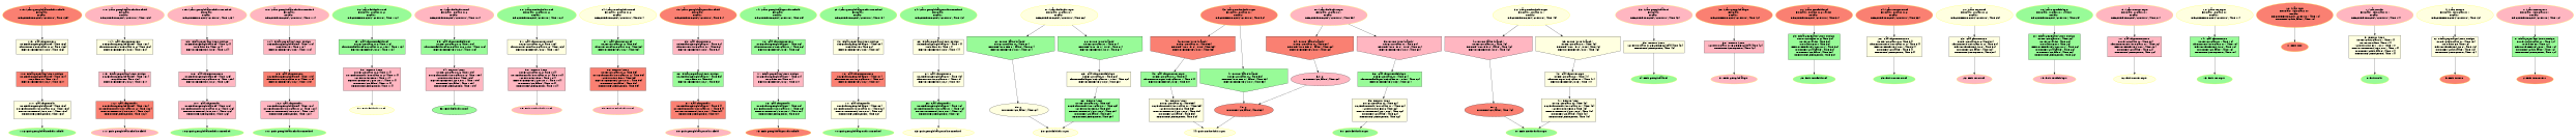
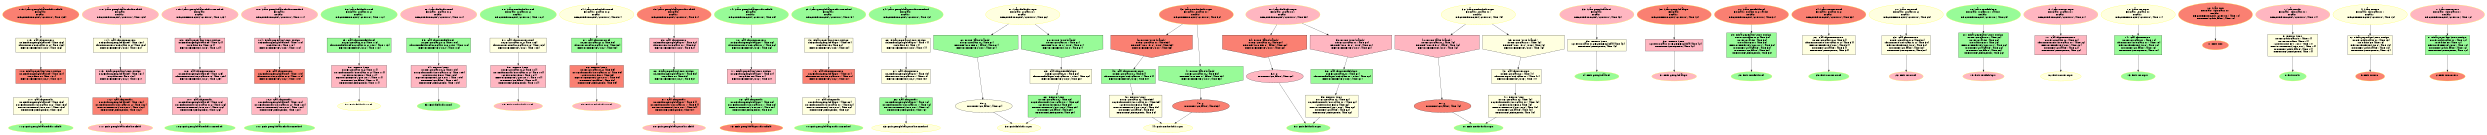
  digraph {
    node [fillcolor=palegreen style=filled]
    n1 [fillcolor=lightyellow label="119:  Call _fun_X_zero \n   n$3=_fun_get_global_ref() [line 136]\n  _fun_X_zero(n$3:class X &) [line 136]\n  REMOVE_TEMPS(n$3); [line 136]\n " shape=box]
    n2 [fillcolor=salmon label="118:  BinaryOperatorStmt: Assign \n   n$2=_fun_get_global_ref() [line 137]\n  *n$2.f:int =1 [line 137]\n  REMOVE_TEMPS(n$2); [line 137]\n " shape=box]
    n3 [fillcolor=lightyellow label="117:  Call _fun_X_div \n   n$0=_fun_get_global_ref() [line 138]\n  n$1=_fun_X_div(n$0:class X &) [line 138]\n  REMOVE_TEMPS(n$0,n$1); [line 138]\n  APPLY_ABSTRACTION; [line 138]\n " shape=box]
    n4 [color=yellow label="116: Exit get_global_ref_div1_field \n  "]
    n5 [color=yellow fillcolor=salmon label="115: Start get_global_ref_div1_field\nFormals: \nLocals:  \n   DECLARE_LOCALS(&return); [line 135]\n "]
    n6 [fillcolor=lightyellow label="114:  Call _fun_X_nonzero \n   n$3=_fun_get_global_ref() [line 130]\n  _fun_X_nonzero(n$3:class X &) [line 130]\n  REMOVE_TEMPS(n$3); [line 130]\n " shape=box]
    n7 [fillcolor=lightpink label="113:  BinaryOperatorStmt: Assign \n   n$2=_fun_get_global_ref() [line 131]\n  *n$2.f:int =0 [line 131]\n  REMOVE_TEMPS(n$2); [line 131]\n " shape=box]
    n8 [fillcolor=salmon label="112:  Call _fun_X_div \n   n$0=_fun_get_global_ref() [line 132]\n  n$1=_fun_X_div(n$0:class X &) [line 132]\n  REMOVE_TEMPS(n$0,n$1); [line 132]\n  APPLY_ABSTRACTION; [line 132]\n " shape=box]
    n9 [color=yellow fillcolor=lightpink label="111: Exit get_global_ref_div0_field \n  "]
    n10 [color=yellow fillcolor=lightpink label="110: Start get_global_ref_div0_field\nFormals: \nLocals:  \n   DECLARE_LOCALS(&return); [line 129]\n "]
    n11 [fillcolor=lightpink label="109:  BinaryOperatorStmt: Assign \n   n$3=_fun_get_global_ref() [line 124]\n  *n$3.f:int =0 [line 124]\n  REMOVE_TEMPS(n$3); [line 124]\n " shape=box]
    n12 [fillcolor=lightpink label="108:  Call _fun_X_nonzero \n   n$2=_fun_get_global_ref() [line 125]\n  _fun_X_nonzero(n$2:class X &) [line 125]\n  REMOVE_TEMPS(n$2); [line 125]\n " shape=box]
    n13 [fillcolor=lightpink label="107:  Call _fun_X_div \n   n$0=_fun_get_global_ref() [line 126]\n  n$1=_fun_X_div(n$0:class X &) [line 126]\n  REMOVE_TEMPS(n$0,n$1); [line 126]\n  APPLY_ABSTRACTION; [line 126]\n " shape=box]
    n14 [color=yellow label="106: Exit get_global_ref_div1_method \n  "]
    n15 [color=yellow fillcolor=lightpink label="105: Start get_global_ref_div1_method\nFormals: \nLocals:  \n   DECLARE_LOCALS(&return); [line 123]\n "]
    n16 [fillcolor=lightpink label="104:  BinaryOperatorStmt: Assign \n   n$3=_fun_get_global_ref() [line 118]\n  *n$3.f:int =1 [line 118]\n  REMOVE_TEMPS(n$3); [line 118]\n " shape=box]
    n17 [fillcolor=salmon label="103:  Call _fun_X_zero \n   n$2=_fun_get_global_ref() [line 119]\n  _fun_X_zero(n$2:class X &) [line 119]\n  REMOVE_TEMPS(n$2); [line 119]\n " shape=box]
    n18 [fillcolor=lightpink label="102:  Call _fun_X_div \n   n$0=_fun_get_global_ref() [line 120]\n  n$1=_fun_X_div(n$0:class X &) [line 120]\n  REMOVE_TEMPS(n$0,n$1); [line 120]\n  APPLY_ABSTRACTION; [line 120]\n " shape=box]
    n19 [color=yellow label="101: Exit get_global_ref_div0_method \n  "]
    n20 [color=yellow fillcolor=lightpink label="100: Start get_global_ref_div0_method\nFormals: \nLocals:  \n   DECLARE_LOCALS(&return); [line 117]\n "]
    n21 [label="99:  Call _fun_set_field_ref \n   n$2=*&x:class X & [line 113]\n  _fun_set_field_ref(n$2:class X &,1:int ) [line 113]\n  REMOVE_TEMPS(n$2); [line 113]\n " shape=box]
    n22 [fillcolor=lightpink label="98:  Return Stmt \n   n$0=*&x:class X & [line 114]\n  n$1=_fun_X_div(n$0:class X &) [line 114]\n  *&return:int =n$1 [line 114]\n  REMOVE_TEMPS(n$0,n$1); [line 114]\n  NULLIFY(&x,false); [line 114]\n  APPLY_ABSTRACTION; [line 114]\n " shape=box]
    n23 [color=yellow fillcolor=lightyellow label="97: Exit field_div1_ref \n  "]
    n24 [color=yellow label="96: Start field_div1_ref\nFormals:  x:class X &\nLocals:  \n   DECLARE_LOCALS(&return); [line 112]\n "]
    n25 [label="95:  Call _fun_set_field_ref \n   n$2=*&x:class X & [line 108]\n  _fun_set_field_ref(n$2:class X &,0:int ) [line 108]\n  REMOVE_TEMPS(n$2); [line 108]\n " shape=box]
    n26 [fillcolor=lightpink label="94:  Return Stmt \n   n$0=*&x:class X & [line 109]\n  n$1=_fun_X_div(n$0:class X &) [line 109]\n  *&return:int =n$1 [line 109]\n  REMOVE_TEMPS(n$0,n$1); [line 109]\n  NULLIFY(&x,false); [line 109]\n  APPLY_ABSTRACTION; [line 109]\n " shape=box]
-   n27 [color=black label="93: Exit field_div0_ref \n  "]
+   n27 [color=yellow label="93: Exit field_div0_ref \n  "]
    n28 [color=yellow fillcolor=lightpink label="92: Start field_div0_ref\nFormals:  x:class X &\nLocals:  \n   DECLARE_LOCALS(&return); [line 107]\n "]
    n29 [fillcolor=lightyellow label="91:  Call _fun_nonzero_ref \n   n$2=*&x:class X & [line 103]\n  _fun_nonzero_ref(n$2:class X &) [line 103]\n  REMOVE_TEMPS(n$2); [line 103]\n " shape=box]
    n30 [fillcolor=lightpink label="90:  Return Stmt \n   n$0=*&x:class X & [line 104]\n  n$1=_fun_X_div(n$0:class X &) [line 104]\n  *&return:int =n$1 [line 104]\n  REMOVE_TEMPS(n$0,n$1); [line 104]\n  NULLIFY(&x,false); [line 104]\n  APPLY_ABSTRACTION; [line 104]\n " shape=box]
    n31 [color=yellow fillcolor=lightpink label="89: Exit method_div1_ref \n  "]
    n32 [color=yellow label="88: Start method_div1_ref\nFormals:  x:class X &\nLocals:  \n   DECLARE_LOCALS(&return); [line 102]\n "]
    n33 [label="87:  Call _fun_zero_ref \n   n$2=*&x:class X & [line 98]\n  _fun_zero_ref(n$2:class X &) [line 98]\n  REMOVE_TEMPS(n$2); [line 98]\n " shape=box]
    n34 [fillcolor=salmon label="86:  Return Stmt \n   n$0=*&x:class X & [line 99]\n  n$1=_fun_X_div(n$0:class X &) [line 99]\n  *&return:int =n$1 [line 99]\n  REMOVE_TEMPS(n$0,n$1); [line 99]\n  NULLIFY(&x,false); [line 99]\n  APPLY_ABSTRACTION; [line 99]\n " shape=box]
    n35 [color=yellow fillcolor=lightpink label="85: Exit method_div0_ref \n  "]
    n36 [color=yellow fillcolor=lightyellow label="84: Start method_div0_ref\nFormals:  x:class X &\nLocals:  \n   DECLARE_LOCALS(&return); [line 97]\n "]
    n37 [fillcolor=lightpink label="83:  Call _fun_X_zero \n   n$3=_fun_get_global_ptr() [line 92]\n  _fun_X_zero(n$3:class X *) [line 92]\n  REMOVE_TEMPS(n$3); [line 92]\n " shape=box]
    n38 [label="82:  BinaryOperatorStmt: Assign \n   n$2=_fun_get_global_ptr() [line 93]\n  *n$2.f:int =1 [line 93]\n  REMOVE_TEMPS(n$2); [line 93]\n " shape=box]
    n39 [fillcolor=salmon label="81:  Call _fun_X_div \n   n$0=_fun_get_global_ptr() [line 94]\n  n$1=_fun_X_div(n$0:class X *) [line 94]\n  REMOVE_TEMPS(n$0,n$1); [line 94]\n  APPLY_ABSTRACTION; [line 94]\n " shape=box]
    n40 [color=yellow fillcolor=lightpink label="80: Exit get_global_ptr_div1_field \n  "]
    n41 [color=yellow fillcolor=salmon label="79: Start get_global_ptr_div1_field\nFormals: \nLocals:  \n   DECLARE_LOCALS(&return); [line 91]\n "]
    n42 [label="78:  Call _fun_X_nonzero \n   n$3=_fun_get_global_ptr() [line 86]\n  _fun_X_nonzero(n$3:class X *) [line 86]\n  REMOVE_TEMPS(n$3); [line 86]\n " shape=box]
    n43 [fillcolor=lightpink label="77:  BinaryOperatorStmt: Assign \n   n$2=_fun_get_global_ptr() [line 87]\n  *n$2.f:int =0 [line 87]\n  REMOVE_TEMPS(n$2); [line 87]\n " shape=box]
    n44 [label="76:  Call _fun_X_div \n   n$0=_fun_get_global_ptr() [line 88]\n  n$1=_fun_X_div(n$0:class X *) [line 88]\n  REMOVE_TEMPS(n$0,n$1); [line 88]\n  APPLY_ABSTRACTION; [line 88]\n " shape=box]
    n45 [color=yellow fillcolor=salmon label="75: Exit get_global_ptr_div0_field \n  "]
    n46 [color=yellow label="74: Start get_global_ptr_div0_field\nFormals: \nLocals:  \n   DECLARE_LOCALS(&return); [line 85]\n "]
    n47 [fillcolor=lightyellow label="73:  BinaryOperatorStmt: Assign \n   n$3=_fun_get_global_ptr() [line 80]\n  *n$3.f:int =0 [line 80]\n  REMOVE_TEMPS(n$3); [line 80]\n " shape=box]
    n48 [fillcolor=salmon label="72:  Call _fun_X_nonzero \n   n$2=_fun_get_global_ptr() [line 81]\n  _fun_X_nonzero(n$2:class X *) [line 81]\n  REMOVE_TEMPS(n$2); [line 81]\n " shape=box]
    n49 [fillcolor=lightyellow label="71:  Call _fun_X_div \n   n$0=_fun_get_global_ptr() [line 82]\n  n$1=_fun_X_div(n$0:class X *) [line 82]\n  REMOVE_TEMPS(n$0,n$1); [line 82]\n  APPLY_ABSTRACTION; [line 82]\n " shape=box]
    n50 [color=yellow label="70: Exit get_global_ptr_div1_method \n  "]
    n51 [color=yellow label="69: Start get_global_ptr_div1_method\nFormals: \nLocals:  \n   DECLARE_LOCALS(&return); [line 79]\n "]
    n52 [fillcolor=lightyellow label="68:  BinaryOperatorStmt: Assign \n   n$3=_fun_get_global_ptr() [line 74]\n  *n$3.f:int =1 [line 74]\n  REMOVE_TEMPS(n$3); [line 74]\n " shape=box]
    n53 [fillcolor=lightyellow label="67:  Call _fun_X_zero \n   n$2=_fun_get_global_ptr() [line 75]\n  _fun_X_zero(n$2:class X *) [line 75]\n  REMOVE_TEMPS(n$2); [line 75]\n " shape=box]
    n54 [label="66:  Call _fun_X_div \n   n$0=_fun_get_global_ptr() [line 76]\n  n$1=_fun_X_div(n$0:class X *) [line 76]\n  REMOVE_TEMPS(n$0,n$1); [line 76]\n  APPLY_ABSTRACTION; [line 76]\n " shape=box]
    n55 [color=yellow fillcolor=lightyellow label="65: Exit get_global_ptr_div0_method \n  "]
    n56 [color=yellow label="64: Start get_global_ptr_div0_method\nFormals: \nLocals:  \n   DECLARE_LOCALS(&return); [line 73]\n "]
    n57 [fillcolor=lightyellow label="63:  Call _fun_set_field_ptr \n   n$3=*&x:class X * [line 68]\n  _fun_set_field_ptr(n$3:class X *,1:int ) [line 68]\n  REMOVE_TEMPS(n$3); [line 68]\n " shape=box]
    n58 [label="62:  Return Stmt \n   n$1=*&x:class X * [line 69]\n  n$2=_fun_X_div(n$1:class X *) [line 69]\n  *&return:int =n$2 [line 69]\n  REMOVE_TEMPS(n$1,n$2); [line 69]\n  NULLIFY(&x,false); [line 69]\n  APPLY_ABSTRACTION; [line 69]\n " shape=box]
    n59 [color=yellow fillcolor=lightyellow label="58: Exit field_div1_ptr \n  "]
    n60 [label="61: Prune (false branch) \n   n$0=*&x:class X * [line 67]\n  PRUNE((n$0 == 0), false); [line 67]\n  REMOVE_TEMPS(n$0); [line 67]\n " shape=invhouse]
    n61 [fillcolor=lightyellow label="59: + \n   NULLIFY(&x,false); [line 67]\n "]
    n62 [label="60: Prune (true branch) \n   n$0=*&x:class X * [line 67]\n  PRUNE((n$0 != 0), true); [line 67]\n  REMOVE_TEMPS(n$0); [line 67]\n " shape=invhouse]
    n63 [color=yellow fillcolor=lightyellow label="57: Start field_div1_ptr\nFormals:  x:class X *\nLocals:  \n   DECLARE_LOCALS(&return); [line 66]\n "]
    n64 [label="56:  Call _fun_set_field_ptr \n   n$3=*&x:class X * [line 61]\n  _fun_set_field_ptr(n$3:class X *,0:int ) [line 61]\n  REMOVE_TEMPS(n$3); [line 61]\n " shape=box]
    n65 [fillcolor=lightyellow label="55:  Return Stmt \n   n$1=*&x:class X * [line 62]\n  n$2=_fun_X_div(n$1:class X *) [line 62]\n  *&return:int =n$2 [line 62]\n  REMOVE_TEMPS(n$1,n$2); [line 62]\n  NULLIFY(&x,false); [line 62]\n  APPLY_ABSTRACTION; [line 62]\n " shape=box]
    n66 [color=yellow label="51: Exit field_div0_ptr \n  "]
    n67 [fillcolor=salmon label="54: Prune (false branch) \n   n$0=*&x:class X * [line 60]\n  PRUNE((n$0 == 0), false); [line 60]\n  REMOVE_TEMPS(n$0); [line 60]\n " shape=invhouse]
    n68 [fillcolor=lightpink label="52: + \n   NULLIFY(&x,false); [line 60]\n "]
    n69 [fillcolor=lightpink label="53: Prune (true branch) \n   n$0=*&x:class X * [line 60]\n  PRUNE((n$0 != 0), true); [line 60]\n  REMOVE_TEMPS(n$0); [line 60]\n " shape=invhouse]
    n70 [color=yellow fillcolor=lightpink label="50: Start field_div0_ptr\nFormals:  x:class X *\nLocals:  \n   DECLARE_LOCALS(&return); [line 59]\n "]
    n71 [label="49:  Call _fun_nonzero_ptr \n   n$3=*&x:class X * [line 54]\n  _fun_nonzero_ptr(n$3:class X *) [line 54]\n  REMOVE_TEMPS(n$3); [line 54]\n " shape=box]
    n72 [fillcolor=lightyellow label="48:  Return Stmt \n   n$1=*&x:class X * [line 55]\n  n$2=_fun_X_div(n$1:class X *) [line 55]\n  *&return:int =n$2 [line 55]\n  REMOVE_TEMPS(n$1,n$2); [line 55]\n  NULLIFY(&x,false); [line 55]\n  APPLY_ABSTRACTION; [line 55]\n " shape=box]
    n73 [color=yellow fillcolor=lightyellow label="44: Exit method_div1_ptr \n  "]
    n74 [label="47: Prune (false branch) \n   n$0=*&x:class X * [line 53]\n  PRUNE((n$0 == 0), false); [line 53]\n  REMOVE_TEMPS(n$0); [line 53]\n " shape=invhouse]
    n75 [fillcolor=salmon label="45: + \n   NULLIFY(&x,false); [line 53]\n "]
    n76 [fillcolor=salmon label="46: Prune (true branch) \n   n$0=*&x:class X * [line 53]\n  PRUNE((n$0 != 0), true); [line 53]\n  REMOVE_TEMPS(n$0); [line 53]\n " shape=invhouse]
    n77 [color=yellow fillcolor=salmon label="43: Start method_div1_ptr\nFormals:  x:class X *\nLocals:  \n   DECLARE_LOCALS(&return); [line 52]\n "]
    n78 [fillcolor=lightyellow label="42:  Call _fun_zero_ptr \n   n$3=*&x:class X * [line 47]\n  _fun_zero_ptr(n$3:class X *) [line 47]\n  REMOVE_TEMPS(n$3); [line 47]\n " shape=box]
    n79 [fillcolor=lightyellow label="41:  Return Stmt \n   n$1=*&x:class X * [line 48]\n  n$2=_fun_X_div(n$1:class X *) [line 48]\n  *&return:int =n$2 [line 48]\n  REMOVE_TEMPS(n$1,n$2); [line 48]\n  NULLIFY(&x,false); [line 48]\n  APPLY_ABSTRACTION; [line 48]\n " shape=box]
    n80 [color=yellow label="37: Exit method_div0_ptr \n  "]
    n81 [fillcolor=lightpink label="40: Prune (false branch) \n   n$0=*&x:class X * [line 46]\n  PRUNE((n$0 == 0), false); [line 46]\n  REMOVE_TEMPS(n$0); [line 46]\n " shape=invhouse]
    n82 [fillcolor=salmon label="58: + \n   NULLIFY(&x,false); [line 46]\n "]
    n83 [fillcolor=lightyellow label="39: Prune (true branch) \n   n$0=*&x:class X * [line 46]\n  PRUNE((n$0 != 0), true); [line 46]\n  REMOVE_TEMPS(n$0); [line 46]\n " shape=invhouse]
    n84 [color=yellow fillcolor=lightyellow label="36: Start method_div0_ptr\nFormals:  x:class X *\nLocals:  \n   DECLARE_LOCALS(&return); [line 45]\n "]
    n85 [fillcolor=lightyellow label="35:  Return Stmt \n   *&return:class X &=&#GB$global [line 43]\n  APPLY_ABSTRACTION; [line 43]\n " shape=box]
    n86 [color=yellow label="34: Exit get_global_ref \n  "]
    n87 [color=yellow fillcolor=lightpink label="33: Start get_global_ref\nFormals: \nLocals:  \n   DECLARE_LOCALS(&return); [line 43]\n "]
    n88 [fillcolor=lightpink label="32:  Return Stmt \n   *&return:class X *=&#GB$global [line 42]\n  APPLY_ABSTRACTION; [line 42]\n " shape=box]
    n89 [color=yellow fillcolor=lightpink label="31: Exit get_global_ptr \n  "]
    n90 [color=yellow fillcolor=salmon label="30: Start get_global_ptr\nFormals: \nLocals:  \n   DECLARE_LOCALS(&return); [line 42]\n "]
    n91 [label="29:  BinaryOperatorStmt: Assign \n   n$0=*&x:class X & [line 38]\n  n$1=*&val:int  [line 38]\n  *n$0.f:int =n$1 [line 38]\n  REMOVE_TEMPS(n$0,n$1); [line 38]\n  NULLIFY(&val,false); [line 38]\n  NULLIFY(&x,false); [line 38]\n  APPLY_ABSTRACTION; [line 38]\n " shape=box]
    n92 [color=yellow label="28: Exit set_field_ref \n  "]
    n93 [color=yellow fillcolor=salmon label="27: Start set_field_ref\nFormals:  x:class X & val:int \nLocals:  \n   DECLARE_LOCALS(&return); [line 37]\n "]
    n94 [fillcolor=lightyellow label="26:  Call _fun_X_nonzero \n   n$0=*&x:class X & [line 34]\n  _fun_X_nonzero(n$0:class X &) [line 34]\n  REMOVE_TEMPS(n$0); [line 34]\n  NULLIFY(&x,false); [line 34]\n  APPLY_ABSTRACTION; [line 34]\n " shape=box]
    n95 [color=yellow label="25: Exit nonzero_ref \n  "]
    n96 [color=yellow fillcolor=salmon label="24: Start nonzero_ref\nFormals:  x:class X &\nLocals:  \n   DECLARE_LOCALS(&return); [line 33]\n "]
    n97 [fillcolor=lightyellow label="23:  Call _fun_X_zero \n   n$0=*&x:class X & [line 30]\n  _fun_X_zero(n$0:class X &) [line 30]\n  REMOVE_TEMPS(n$0); [line 30]\n  NULLIFY(&x,false); [line 30]\n  APPLY_ABSTRACTION; [line 30]\n " shape=box]
    n98 [color=yellow fillcolor=lightpink label="22: Exit zero_ref \n  "]
    n99 [color=yellow fillcolor=lightyellow label="21: Start zero_ref\nFormals:  x:class X &\nLocals:  \n   DECLARE_LOCALS(&return); [line 29]\n "]
    n100 [label="20:  BinaryOperatorStmt: Assign \n   n$0=*&x:class X * [line 26]\n  n$1=*&val:int  [line 26]\n  *n$0.f:int =n$1 [line 26]\n  REMOVE_TEMPS(n$0,n$1); [line 26]\n  NULLIFY(&val,false); [line 26]\n  NULLIFY(&x,false); [line 26]\n  APPLY_ABSTRACTION; [line 26]\n " shape=box]
    n101 [color=yellow fillcolor=lightpink label="19: Exit set_field_ptr \n  "]
    n102 [color=yellow label="18: Start set_field_ptr\nFormals:  x:class X * val:int \nLocals:  \n   DECLARE_LOCALS(&return); [line 25]\n "]
    n103 [fillcolor=lightpink label="17:  Call _fun_X_nonzero \n   n$0=*&x:class X * [line 22]\n  _fun_X_nonzero(n$0:class X *) [line 22]\n  REMOVE_TEMPS(n$0); [line 22]\n  NULLIFY(&x,false); [line 22]\n  APPLY_ABSTRACTION; [line 22]\n " shape=box]
    n104 [color=yellow fillcolor=lightyellow label="16: Exit nonzero_ptr \n  "]
    n105 [color=yellow fillcolor=lightpink label="15: Start nonzero_ptr\nFormals:  x:class X *\nLocals:  \n   DECLARE_LOCALS(&return); [line 21]\n "]
    n106 [label="14:  Call _fun_X_zero \n   n$0=*&x:class X * [line 18]\n  _fun_X_zero(n$0:class X *) [line 18]\n  REMOVE_TEMPS(n$0); [line 18]\n  NULLIFY(&x,false); [line 18]\n  APPLY_ABSTRACTION; [line 18]\n " shape=box]
    n107 [color=yellow label="13: Exit zero_ptr \n  "]
    n108 [color=yellow fillcolor=lightyellow label="12: Start zero_ptr\nFormals:  x:class X *\nLocals:  \n   DECLARE_LOCALS(&return); [line 17]\n "]
    n109 [color=yellow fillcolor=salmon label="11: Exit X_X \n  "]
    n110 [color=yellow fillcolor=salmon label="10: Start X_X\nFormals:  this:class X *\nLocals:  \n   DECLARE_LOCALS(&return); [line 10]\n  NULLIFY(&this,false); [line 10]\n "]
    n111 [fillcolor=lightyellow label="9:  Return Stmt \n   n$0=*&this:class X * [line 14]\n  n$1=*n$0.f:int  [line 14]\n  *&return:int =(1 / n$1) [line 14]\n  REMOVE_TEMPS(n$0,n$1); [line 14]\n  NULLIFY(&this,false); [line 14]\n  APPLY_ABSTRACTION; [line 14]\n " shape=box]
    n112 [color=yellow label="8: Exit X_div \n  "]
    n113 [color=yellow fillcolor=lightpink label="7: Start X_div\nFormals:  this:class X *\nLocals:  \n   DECLARE_LOCALS(&return); [line 14]\n "]
    n114 [fillcolor=lightyellow label="6:  BinaryOperatorStmt: Assign \n   n$0=*&this:class X * [line 13]\n  *n$0.f:int =0 [line 13]\n  REMOVE_TEMPS(n$0); [line 13]\n  NULLIFY(&this,false); [line 13]\n  APPLY_ABSTRACTION; [line 13]\n " shape=box]
    n115 [color=yellow fillcolor=salmon label="5: Exit X_zero \n  "]
    n116 [color=yellow fillcolor=lightyellow label="4: Start X_zero\nFormals:  this:class X *\nLocals:  \n   DECLARE_LOCALS(&return); [line 13]\n "]
    n117 [label="3:  BinaryOperatorStmt: Assign \n   n$0=*&this:class X * [line 12]\n  *n$0.f:int =1 [line 12]\n  REMOVE_TEMPS(n$0); [line 12]\n  NULLIFY(&this,false); [line 12]\n  APPLY_ABSTRACTION; [line 12]\n " shape=box]
    n118 [color=yellow fillcolor=salmon label="2: Exit X_nonzero \n  "]
    n119 [color=yellow fillcolor=lightpink label="1: Start X_nonzero\nFormals:  this:class X *\nLocals:  \n   DECLARE_LOCALS(&return); [line 12]\n "]
    n1 -> n2
    n2 -> n3
    n3 -> n4
    n5 -> n1
    n6 -> n7
    n7 -> n8
    n8 -> n9
    n10 -> n6
    n11 -> n12
    n12 -> n13
    n13 -> n14
    n15 -> n11
    n16 -> n17
    n17 -> n18
    n18 -> n19
    n20 -> n16
    n21 -> n22
    n22 -> n23
    n24 -> n21
    n25 -> n26
    n26 -> n27
    n28 -> n25
    n29 -> n30
    n30 -> n31
    n32 -> n29
    n33 -> n34
    n34 -> n35
    n36 -> n33
    n37 -> n38
    n38 -> n39
    n39 -> n40
    n41 -> n37
    n42 -> n43
    n43 -> n44
    n44 -> n45
    n46 -> n42
    n47 -> n48
    n48 -> n49
    n49 -> n50
    n51 -> n47
    n52 -> n53
    n53 -> n54
    n54 -> n55
    n56 -> n52
    n57 -> n58
    n58 -> n59
    n60 -> n61
    n61 -> n59
    n62 -> n57
    n63 -> n60
    n63 -> n62
    n64 -> n65
    n65 -> n66
    n67 -> n68
-   n68 -> n75
+   n68 -> n66
    n69 -> n64
    n70 -> n67
    n70 -> n69
    n71 -> n72
    n72 -> n73
    n74 -> n75
    n75 -> n73
    n76 -> n71
    n77 -> n74
    n77 -> n76
    n78 -> n79
    n79 -> n80
    n81 -> n82
    n82 -> n80
    n83 -> n78
    n84 -> n81
    n84 -> n83
    n85 -> n86
    n87 -> n85
    n88 -> n89
    n90 -> n88
    n91 -> n92
    n93 -> n91
    n94 -> n95
    n96 -> n94
    n97 -> n98
    n99 -> n97
    n100 -> n101
    n102 -> n100
    n103 -> n104
    n105 -> n103
    n106 -> n107
    n108 -> n106
    n110 -> n109
    n111 -> n112
    n113 -> n111
    n114 -> n115
    n116 -> n114
    n117 -> n118
    n119 -> n117
  }
